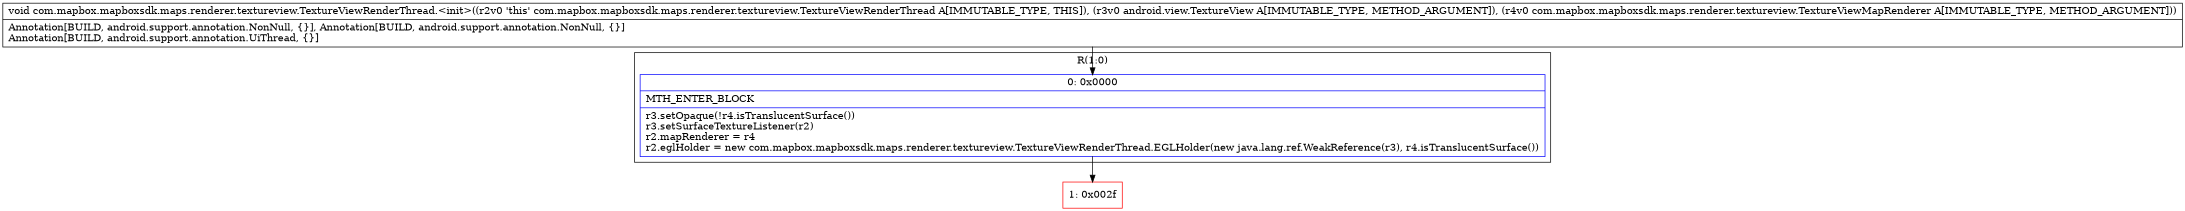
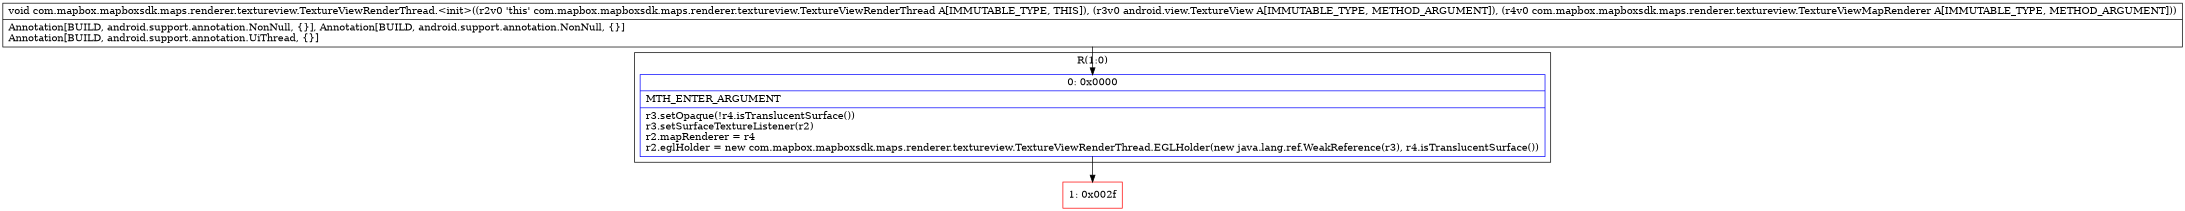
  digraph {
    node [shape=record]
-   n1 [color=blue label="{0\:\ 0x0000|MTH_ENTER_BLOCK\l|r3.setOpaque(!r4.isTranslucentSurface())\lr3.setSurfaceTextureListener(r2)\lr2.mapRenderer = r4\lr2.eglHolder = new com.mapbox.mapboxsdk.maps.renderer.textureview.TextureViewRenderThread.EGLHolder(new java.lang.ref.WeakReference(r3), r4.isTranslucentSurface())\l}"]
+   n1 [color=blue label="{0\:\ 0x0000|MTH_ENTER_ARGUMENT\l|r3.setOpaque(!r4.isTranslucentSurface())\lr3.setSurfaceTextureListener(r2)\lr2.mapRenderer = r4\lr2.eglHolder = new com.mapbox.mapboxsdk.maps.renderer.textureview.TextureViewRenderThread.EGLHolder(new java.lang.ref.WeakReference(r3), r4.isTranslucentSurface())\l}"]
    n2 [color=red label="{1\:\ 0x002f}"]
    n3 [label="{void com.mapbox.mapboxsdk.maps.renderer.textureview.TextureViewRenderThread.\<init\>((r2v0 'this' com.mapbox.mapboxsdk.maps.renderer.textureview.TextureViewRenderThread A[IMMUTABLE_TYPE, THIS]), (r3v0 android.view.TextureView A[IMMUTABLE_TYPE, METHOD_ARGUMENT]), (r4v0 com.mapbox.mapboxsdk.maps.renderer.textureview.TextureViewMapRenderer A[IMMUTABLE_TYPE, METHOD_ARGUMENT]))  | Annotation[BUILD, android.support.annotation.NonNull, \{\}], Annotation[BUILD, android.support.annotation.NonNull, \{\}]\lAnnotation[BUILD, android.support.annotation.UiThread, \{\}]\l}"]
    subgraph cluster_1 {
      label="R(1:0)"
      n1
    }
    n1 -> n2
    n3 -> n1
  }
